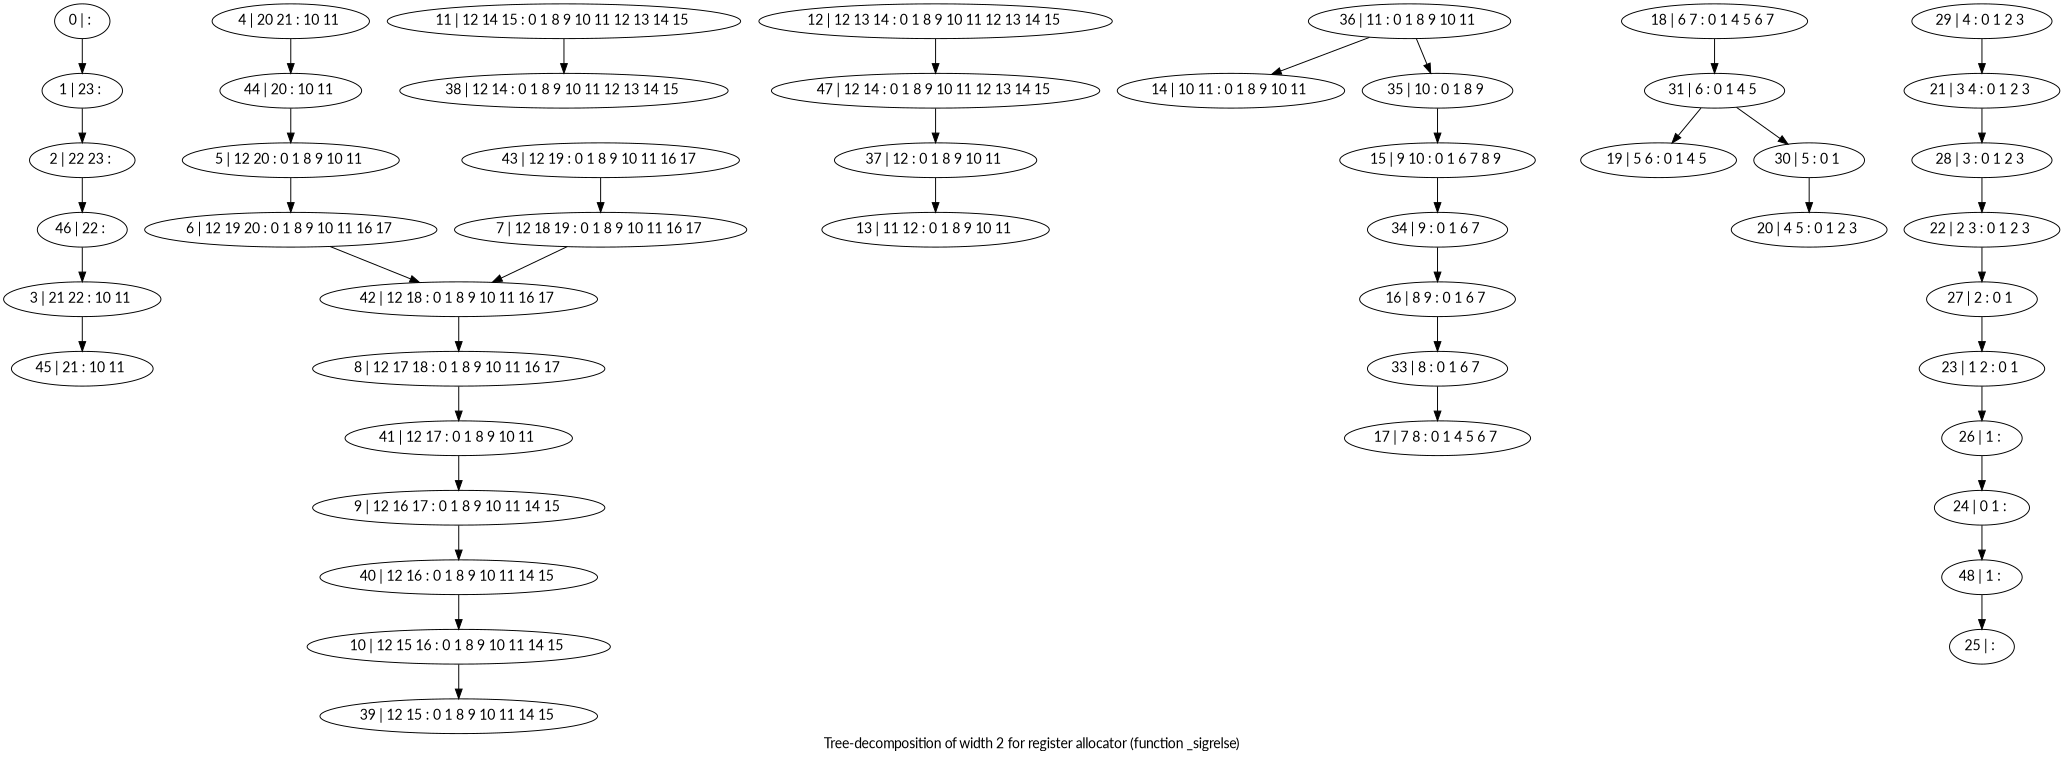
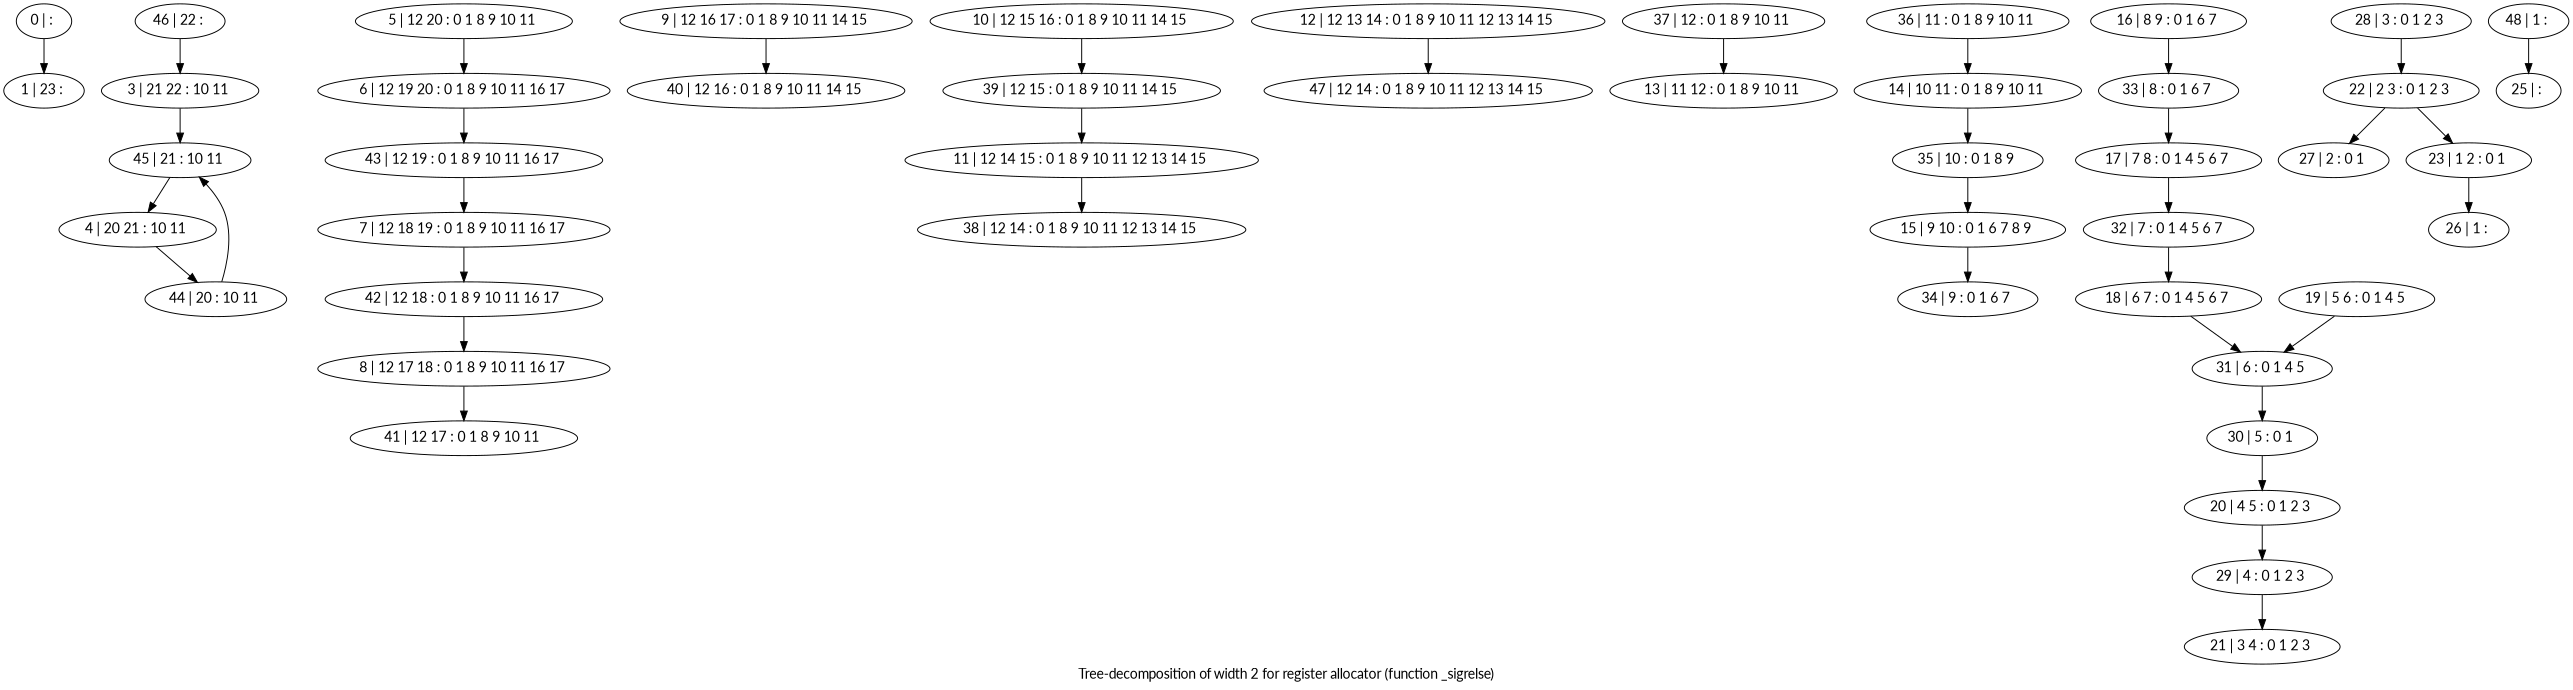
  digraph {
    fontname=Lato
    label="Tree-decomposition of width 2 for register allocator (function _sigrelse)"
    node [fontname=Lato]
    edge [fontname=Lato]
    n1 [label="0 | : "]
    n2 [label="1 | 23 : "]
-   n3 [label="2 | 22 23 : "]
    n4 [label="46 | 22 : "]
    n5 [label="3 | 21 22 : 10 11 "]
    n6 [label="45 | 21 : 10 11 "]
    n7 [label="4 | 20 21 : 10 11 "]
    n8 [label="44 | 20 : 10 11 "]
    n9 [label="5 | 12 20 : 0 1 8 9 10 11 "]
    n10 [label="6 | 12 19 20 : 0 1 8 9 10 11 16 17 "]
    n11 [label="43 | 12 19 : 0 1 8 9 10 11 16 17 "]
    n12 [label="7 | 12 18 19 : 0 1 8 9 10 11 16 17 "]
    n13 [label="42 | 12 18 : 0 1 8 9 10 11 16 17 "]
    n14 [label="8 | 12 17 18 : 0 1 8 9 10 11 16 17 "]
    n15 [label="41 | 12 17 : 0 1 8 9 10 11 "]
    n16 [label="9 | 12 16 17 : 0 1 8 9 10 11 14 15 "]
    n17 [label="40 | 12 16 : 0 1 8 9 10 11 14 15 "]
    n18 [label="10 | 12 15 16 : 0 1 8 9 10 11 14 15 "]
    n19 [label="39 | 12 15 : 0 1 8 9 10 11 14 15 "]
    n20 [label="11 | 12 14 15 : 0 1 8 9 10 11 12 13 14 15 "]
    n21 [label="38 | 12 14 : 0 1 8 9 10 11 12 13 14 15 "]
    n22 [label="12 | 12 13 14 : 0 1 8 9 10 11 12 13 14 15 "]
    n23 [label="47 | 12 14 : 0 1 8 9 10 11 12 13 14 15 "]
    n24 [label="37 | 12 : 0 1 8 9 10 11 "]
    n25 [label="13 | 11 12 : 0 1 8 9 10 11 "]
    n26 [label="36 | 11 : 0 1 8 9 10 11 "]
    n27 [label="14 | 10 11 : 0 1 8 9 10 11 "]
    n28 [label="35 | 10 : 0 1 8 9 "]
    n29 [label="15 | 9 10 : 0 1 6 7 8 9 "]
    n30 [label="34 | 9 : 0 1 6 7 "]
    n31 [label="16 | 8 9 : 0 1 6 7 "]
    n32 [label="33 | 8 : 0 1 6 7 "]
    n33 [label="17 | 7 8 : 0 1 4 5 6 7 "]
+   n34 [label="32 | 7 : 0 1 4 5 6 7 "]
    n35 [label="18 | 6 7 : 0 1 4 5 6 7 "]
    n36 [label="31 | 6 : 0 1 4 5 "]
    n37 [label="19 | 5 6 : 0 1 4 5 "]
    n38 [label="30 | 5 : 0 1 "]
    n39 [label="20 | 4 5 : 0 1 2 3 "]
    n40 [label="29 | 4 : 0 1 2 3 "]
    n41 [label="21 | 3 4 : 0 1 2 3 "]
    n42 [label="28 | 3 : 0 1 2 3 "]
    n43 [label="22 | 2 3 : 0 1 2 3 "]
    n44 [label="27 | 2 : 0 1 "]
    n45 [label="23 | 1 2 : 0 1 "]
    n46 [label="26 | 1 : "]
-   n47 [label="24 | 0 1 : "]
    n48 [label="48 | 1 : "]
    n49 [label="25 | : "]
    n1 -> n2
-   n2 -> n3
-   n3 -> n4
    n4 -> n5
    n5 -> n6
+   n6 -> n7
    n7 -> n8
-   n8 -> n9
+   n8 -> n6
    n9 -> n10
-   n10 -> n13
+   n10 -> n11
    n11 -> n12
    n12 -> n13
    n13 -> n14
    n14 -> n15
-   n15 -> n16
    n16 -> n17
-   n17 -> n18
    n18 -> n19
+   n19 -> n20
    n20 -> n21
    n22 -> n23
-   n23 -> n24
    n24 -> n25
    n26 -> n27
-   n26 -> n28
+   n27 -> n28
    n28 -> n29
    n29 -> n30
-   n30 -> n31
    n31 -> n32
    n32 -> n33
+   n33 -> n34
+   n34 -> n35
    n35 -> n36
-   n36 -> n37
+   n37 -> n36
    n36 -> n38
    n38 -> n39
+   n39 -> n40
    n40 -> n41
-   n41 -> n42
    n42 -> n43
    n43 -> n44
-   n44 -> n45
+   n43 -> n45
    n45 -> n46
-   n46 -> n47
-   n47 -> n48
    n48 -> n49
  }
